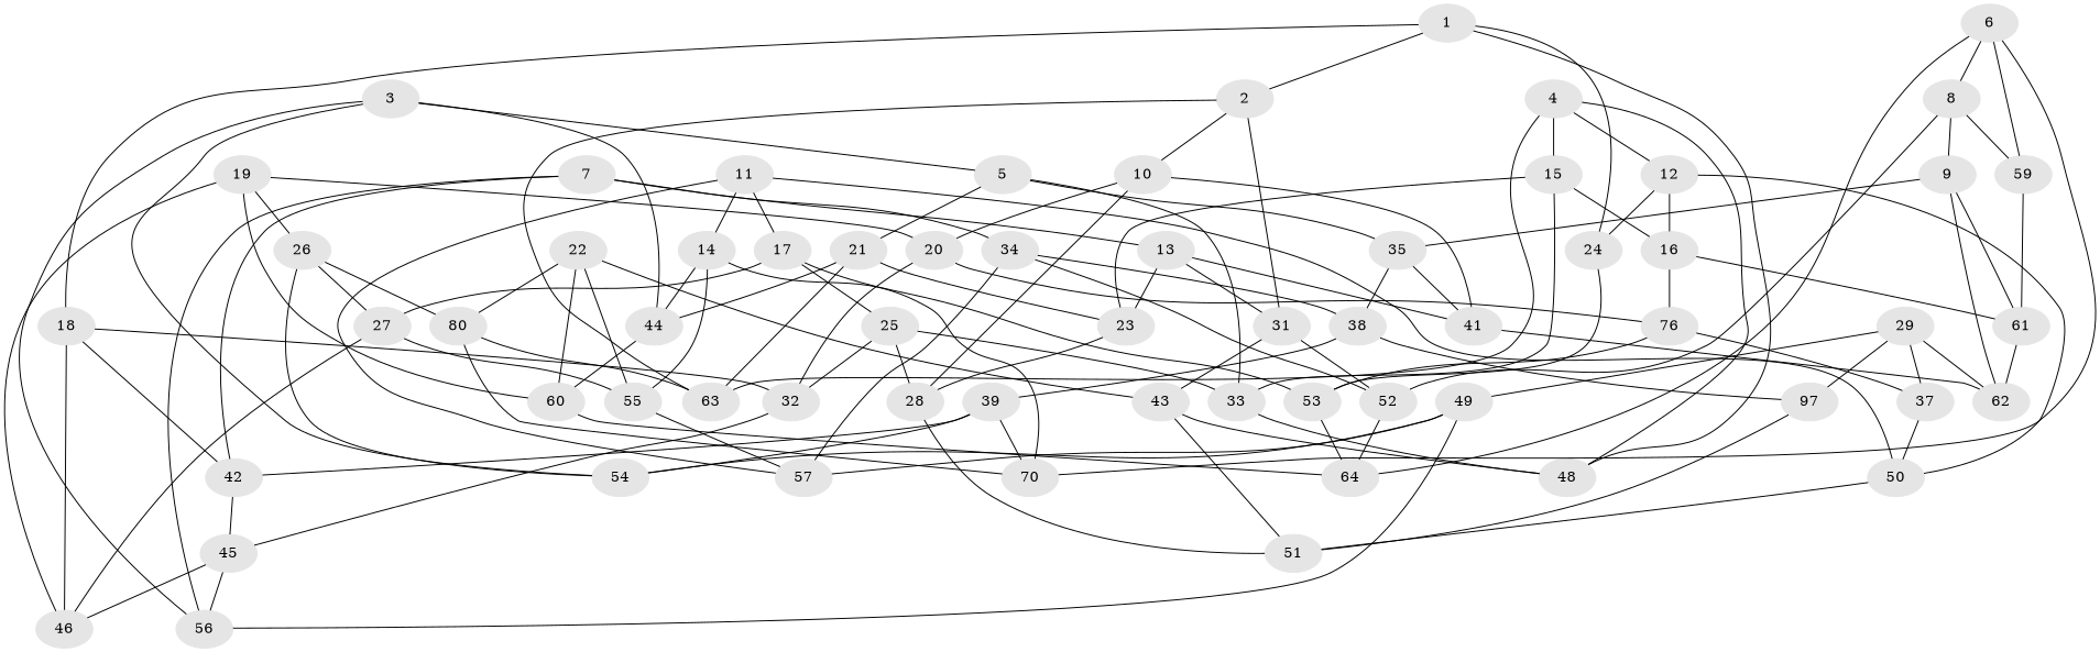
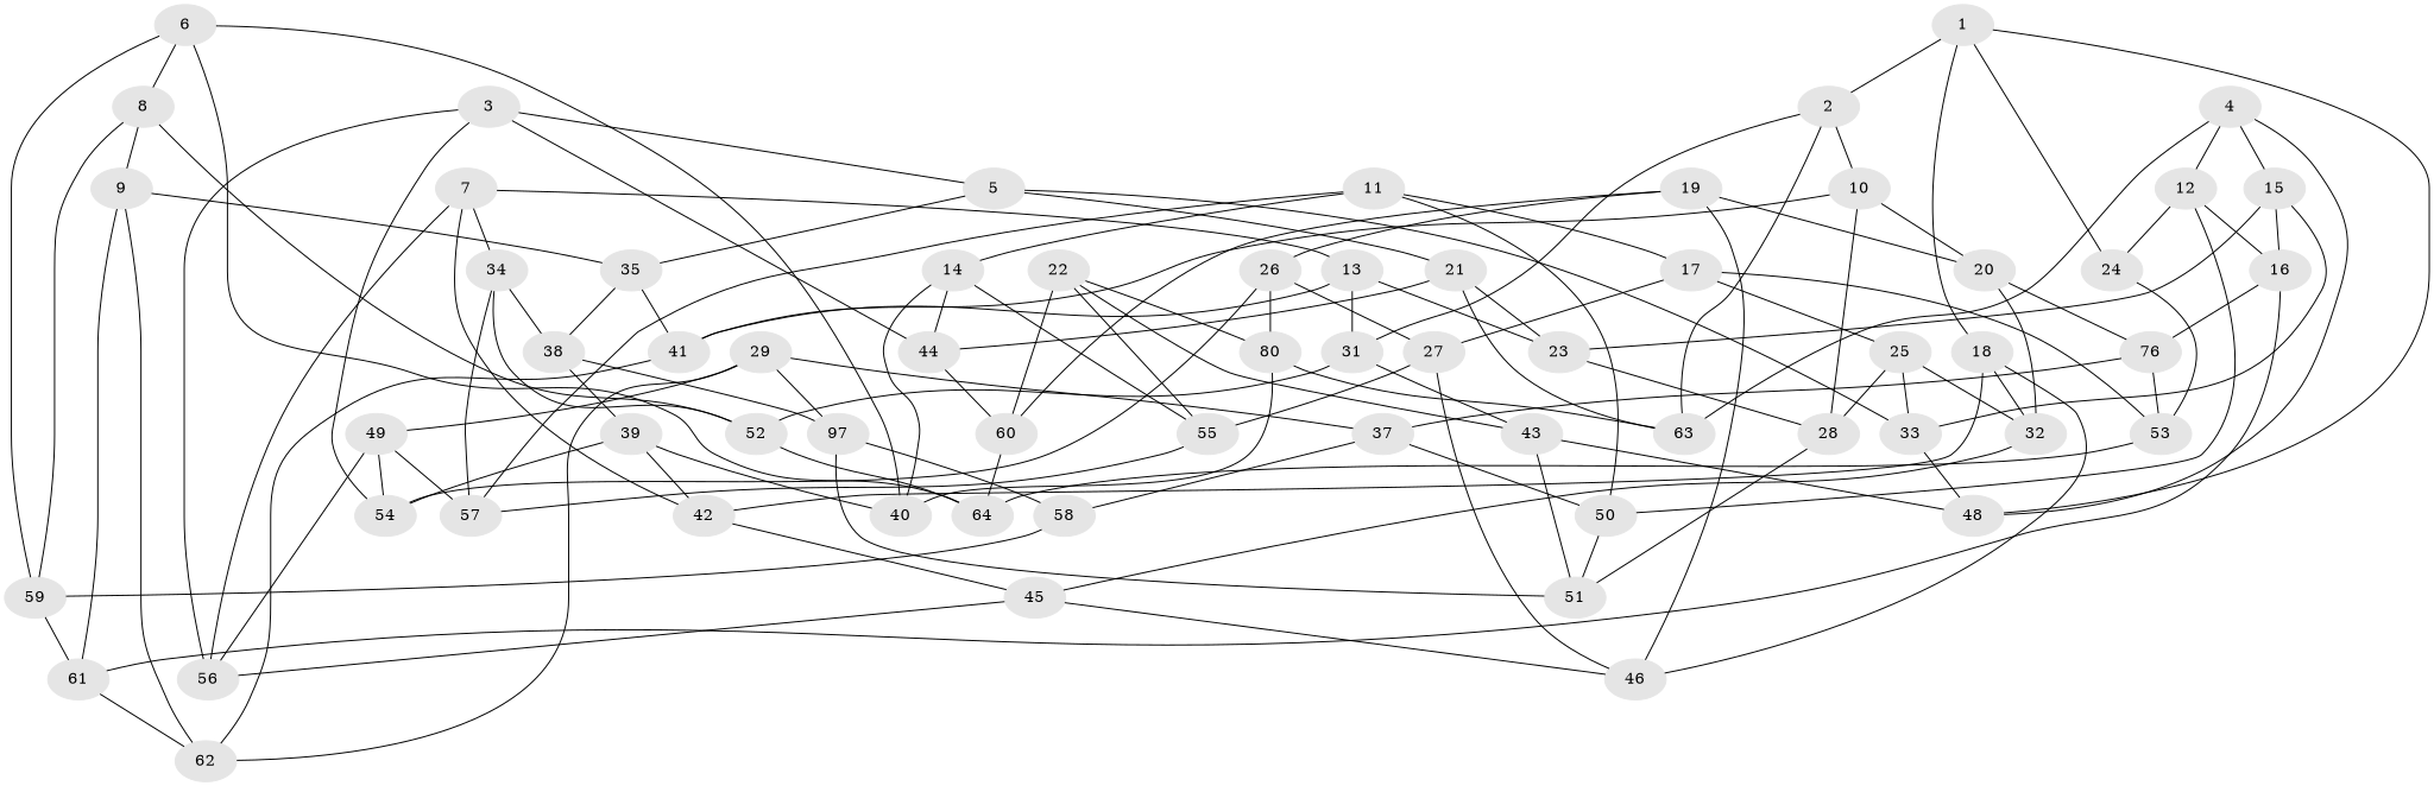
  graph {
    fontname="DejaVu Serif"
    node [color=gray90 fontname="DejaVu Serif" style=filled]
    edge [fontname="DejaVu Serif"]
    1
    2
    18
    24
    48
    10
    31
    63
    42
    32
    46
    53
    20
    28
    41
    52
    43
    3
    5
    44
    54
    56
    21
    33
    35
    60
    4
    12
    15
    50
    16
    23
    38
    6
    8
-   40 [label=70]
+   40
    59
    64
    9
    61
    7
    13
    34
    57
    45
    62
    n47 [label=76]
    51
    11
    14
    17
    55
    25
    27
    37
    19
    26
    n58 [label=80]
    22
+   58
    29
    n62 [label=97]
    49
    39
    1 -- 2
    1 -- 18
    1 -- 24
    1 -- 48
    2 -- 10
    2 -- 31
    2 -- 63
    18 -- 42
    18 -- 32
    18 -- 46
    24 -- 53
    10 -- 20
    10 -- 28
    10 -- 41
    31 -- 52
    31 -- 43
    42 -- 45
    32 -- 45
    53 -- 64
    20 -- 32
    20 -- n47
    28 -- 51
    41 -- 62
    52 -- 64
    43 -- 48
    43 -- 51
    3 -- 5
    3 -- 44
    3 -- 54
    3 -- 56
    5 -- 21
    5 -- 33
    5 -- 35
    44 -- 60
    21 -- 63
    21 -- 44
    21 -- 23
    33 -- 48
    35 -- 41
    35 -- 38
    60 -- 64
    4 -- 48
    4 -- 63
    4 -- 12
    4 -- 15
    12 -- 24
    12 -- 50
    12 -- 16
    15 -- 33
    15 -- 16
    15 -- 23
    50 -- 51
    16 -- 61
    16 -- n47
    23 -- 28
    38 -- n62
    38 -- 39
    6 -- 8
    6 -- 40
    6 -- 59
    6 -- 64
    8 -- 52
    8 -- 59
    8 -- 9
    59 -- 61
    9 -- 35
    9 -- 61
    9 -- 62
    61 -- 62
    7 -- 42
    7 -- 56
    7 -- 13
    7 -- 34
    13 -- 31
    13 -- 41
    13 -- 23
    34 -- 52
    34 -- 38
    34 -- 57
    45 -- 46
    45 -- 56
    n47 -- 53
    n47 -- 37
    11 -- 50
    11 -- 57
    11 -- 14
    11 -- 17
    14 -- 44
    14 -- 40
    14 -- 55
    17 -- 53
    17 -- 25
    17 -- 27
    55 -- 57
    25 -- 32
    25 -- 28
    25 -- 33
    27 -- 46
    27 -- 55
    37 -- 50
+   37 -- 58
    19 -- 46
    19 -- 20
    19 -- 60
    19 -- 26
    26 -- 54
    26 -- 27
    26 -- n58
    n58 -- 63
    n58 -- 40
    22 -- 43
    22 -- 60
    22 -- 55
    22 -- n58
+   58 -- 59
    29 -- 62
    29 -- 37
    29 -- n62
    29 -- 49
    n62 -- 51
+   n62 -- 58
    49 -- 54
    49 -- 56
    49 -- 57
    39 -- 42
    39 -- 54
    39 -- 40
  }
